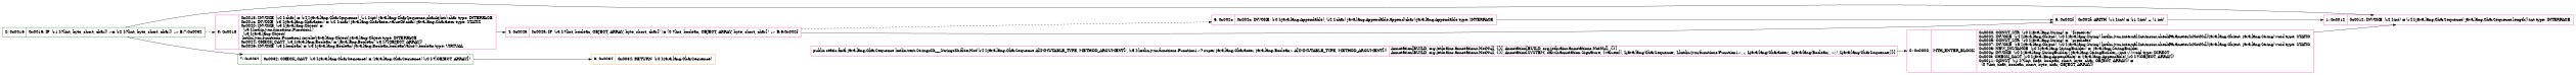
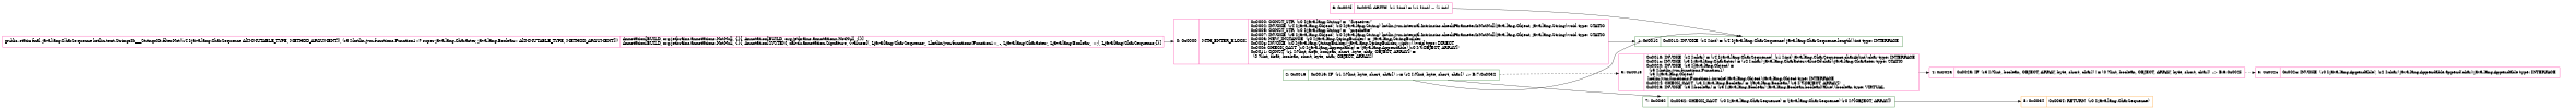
  digraph {
    rankdir=LR
    node [color=deeppink shape=record]
    n1 [label="{0\:\ 0x0000|MTH_ENTER_BLOCK\l|0x0000: CONST_STR  (r0 I:java.lang.String) =  \"$receiver\" \l0x0002: INVOKE  (r4 I:java.lang.Object), (r0 I:java.lang.String) kotlin.jvm.internal.Intrinsics.checkParameterIsNotNull(java.lang.Object, java.lang.String):void type: STATIC \l0x0005: CONST_STR  (r0 I:java.lang.String) =  \"predicate\" \l0x0007: INVOKE  (r5 I:java.lang.Object), (r0 I:java.lang.String) kotlin.jvm.internal.Intrinsics.checkParameterIsNotNull(java.lang.Object, java.lang.String):void type: STATIC \l0x000a: NEW_INSTANCE  (r0 I:java.lang.StringBuilder) =  java.lang.StringBuilder \l0x000c: INVOKE  (r0 I:java.lang.StringBuilder) java.lang.StringBuilder.\<init\>():void type: DIRECT \l0x000f: CHECK_CAST  (r0 I:java.lang.Appendable) = (java.lang.Appendable) (r0 I:?[OBJECT, ARRAY]) \l0x0011: CONST  (r1 I:?[int, float, boolean, short, byte, char, OBJECT, ARRAY]) = \l  (0 ?[int, float, boolean, short, byte, char, OBJECT, ARRAY])\l \l}"]
-   n2 [label="{1\:\ 0x0012|0x0012: INVOKE  (r2 I:int) = (r4 I:java.lang.CharSequence) java.lang.CharSequence.length():int type: INTERFACE \l}"]
+   n2 [color=darkgreen label="{1\:\ 0x0012|0x0012: INVOKE  (r2 I:int) = (r4 I:java.lang.CharSequence) java.lang.CharSequence.length():int type: INTERFACE \l}"]
    n3 [color=darkgreen label="{2\:\ 0x0016|0x0016: IF  (r1 I:?[int, byte, short, char]) \>= (r2 I:?[int, byte, short, char])  \-\> B:7:0x0032 \l}"]
    n4 [label="{3\:\ 0x0018|0x0018: INVOKE  (r2 I:char) = (r4 I:java.lang.CharSequence), (r1 I:int) java.lang.CharSequence.charAt(int):char type: INTERFACE \l0x001c: INVOKE  (r3 I:java.lang.Character) = (r2 I:char) java.lang.Character.valueOf(char):java.lang.Character type: STATIC \l0x0020: INVOKE  (r3 I:java.lang.Object) = \l  (r5 I:kotlin.jvm.functions.Function1)\l  (r3 I:java.lang.Object)\l kotlin.jvm.functions.Function1.invoke(java.lang.Object):java.lang.Object type: INTERFACE \l0x0024: CHECK_CAST  (r3 I:java.lang.Boolean) = (java.lang.Boolean) (r3 I:?[OBJECT, ARRAY]) \l0x0026: INVOKE  (r3 I:boolean) = (r3 I:java.lang.Boolean) java.lang.Boolean.booleanValue():boolean type: VIRTUAL \l}"]
    n5 [color=darkgreen label="{7\:\ 0x0032|0x0032: CHECK_CAST  (r0 I:java.lang.CharSequence) = (java.lang.CharSequence) (r0 I:?[OBJECT, ARRAY]) \l}"]
    n6 [label="{4\:\ 0x002a|0x002a: IF  (r3 I:?[int, boolean, OBJECT, ARRAY, byte, short, char]) != (0 ?[int, boolean, OBJECT, ARRAY, byte, short, char])  \-\> B:6:0x002f \l}"]
    n7 [color=darkorange label="{8\:\ 0x0034|0x0034: RETURN  (r0 I:java.lang.CharSequence) \l}"]
    n8 [label="{5\:\ 0x002c|0x002c: INVOKE  (r0 I:java.lang.Appendable), (r2 I:char) java.lang.Appendable.append(char):java.lang.Appendable type: INTERFACE \l}"]
    n9 [label="{6\:\ 0x002f|0x002f: ARITH  (r1 I:int) = (r1 I:int) + (1 int) \l}"]
    n10 [label="{public static final java.lang.CharSequence kotlin.text.StringsKt___StringsKt.filterNot((r4 I:java.lang.CharSequence A[IMMUTABLE_TYPE, METHOD_ARGUMENT]), (r5 I:kotlin.jvm.functions.Function1\<? super java.lang.Character, java.lang.Boolean\> A[IMMUTABLE_TYPE, METHOD_ARGUMENT]))  | Annotation[BUILD, org.jetbrains.annotations.NotNull, \{\}], Annotation[BUILD, org.jetbrains.annotations.NotNull, \{\}]\lAnnotation[BUILD, org.jetbrains.annotations.NotNull, \{\}], Annotation[SYSTEM, dalvik.annotation.Signature, \{value=[(, Ljava\/lang\/CharSequence;, Lkotlin\/jvm\/functions\/Function1\<, \-, Ljava\/lang\/Character;, Ljava\/lang\/Boolean;, \>;), Ljava\/lang\/CharSequence;]\}]\l}"]
    n1 -> n2
    n3 -> n2
    n3 -> n4 [style=dashed]
    n3 -> n5
    n4 -> n6
    n5 -> n7
    n6 -> n8 [style=dashed]
-   n6 -> n9
-   n8 -> n9
    n9 -> n2
    n10 -> n1
  }
